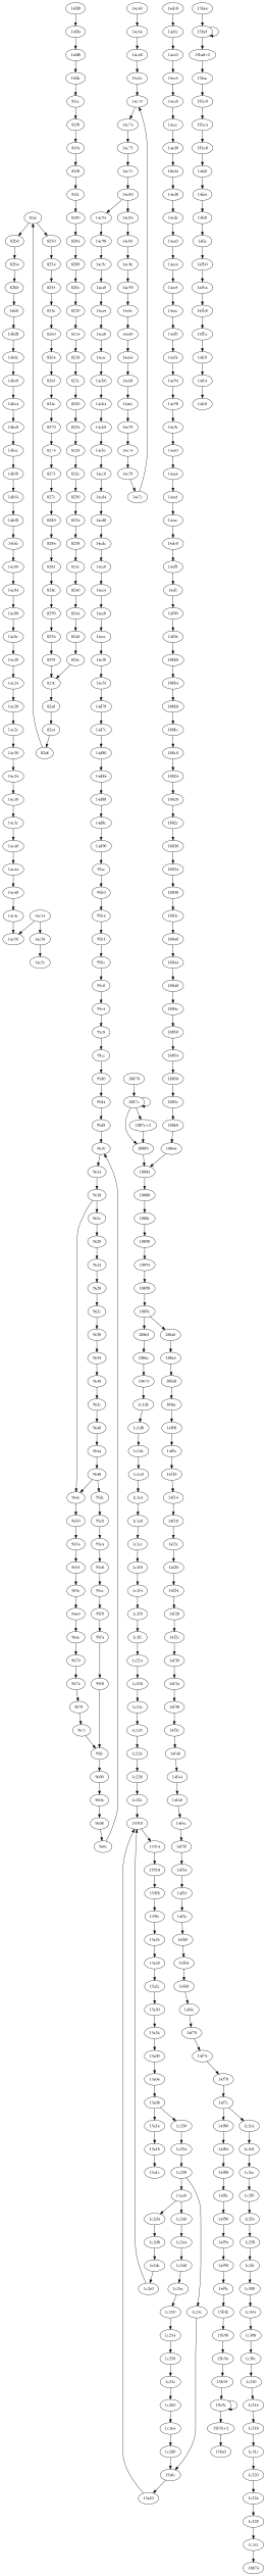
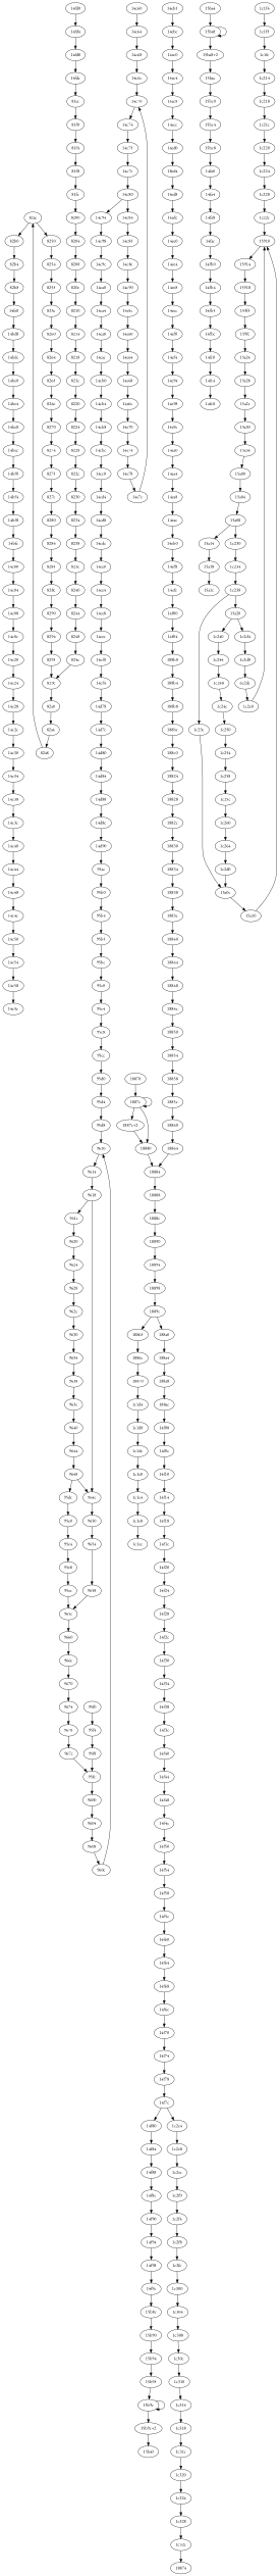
  digraph {
    fontname="EB Garamond"
    node [fontname="EB Garamond"]
    edge [fontname="EB Garamond"]
    "14bd8"
    "14bdc"
    "14be0"
    "14be4"
    "14be8"
    "14bec"
    "14bf0"
    "14bf4"
    "14bf8"
    "14bfc"
    "14c00"
    "14c04"
    "14c08"
    "14c0c"
    "14c20"
    "14c24"
    "14c28"
    "14c2c"
    "14c30"
    "14c34"
    "14c38"
    "14c3c"
    "14c40"
    "14c44"
    "14c48"
    "14c4c"
    "14c50"
    "14c54"
    "14c58"
    "14c5c"
    "14c60"
    "14c64"
    "14c68"
    "14c6c"
    "14c70"
    "14c74"
    "14c78"
    "14c7c"
    "14c80"
    "14c84"
    "14c94"
    "14c88"
    "14c98"
    "14c8c"
    "14c9c"
    "14c90"
    "14e5c"
    "14e60"
    "14e64"
    "14ca0"
    "14ca4"
    "14ca8"
    "14cac"
    "14cb0"
    "14cb4"
    "14cb8"
    "14cbc"
    "14cc0"
    "14cd4"
    "14cd8"
    "14cdc"
    "14ce0"
    "14ce4"
    "14ce8"
    "14cec"
    "14cf0"
    "14cf4"
    "14d78"
    "14d7c"
    "14d80"
    "14d84"
    "14d88"
    "14d8c"
    "14d90"
    "95ac"
    "95b0"
    "95b4"
    "14e68"
    "14e6c"
    "14e70"
    "14e74"
    "14e78"
    "14e7c"
    "14e94"
    "14e98"
    "14e9c"
    "14ea0"
    "14ea4"
    "14ea8"
    "14eac"
    "14eb0"
    "14ef8"
    "14efc"
    "14f00"
    "14eb8"
    "14ebc"
    "14ec0"
    "14ec4"
    "14ec8"
    "14ecc"
    "14ed0"
    n102 [label="18ed4"]
    "14ed8"
    "14edc"
    "14ee0"
    "14ee4"
    "14ee8"
    "14eec"
    "14ef0"
    "14ef4"
    "14f04"
    "188b0"
    "188b4"
    "188b8"
    "14f08"
    "14f0c"
    "14f10"
    "14f14"
    "14f18"
    "14f1c"
    "14f20"
    "14f24"
    "14f28"
    "14f2c"
    "14f30"
    "14f34"
    "14f38"
    "14f3c"
    "14f40"
    "14f44"
    "14f48"
    "14f4c"
    "14f50"
    "14f54"
    "14f58"
    "14f5c"
    "14f60"
    "14f64"
    "14f68"
    "14f6c"
    "14f70"
    "14f74"
    "14f78"
    "14f7c"
    "14f80"
    "1c2e4"
    "14f84"
    "14f88"
    "14f8c"
    "14f90"
    "14f94"
    "14f98"
    "14f9c"
    "15b8c"
    "15b90"
    "15b94"
    "14fa0"
    "14fa4"
    "14fa8"
    "14fac"
    "14fb0"
    "14fb4"
    "14fb8"
    "14fbc"
    "14fc0"
    "14fc4"
    "14fc8"
    "14fd0"
    "14fd4"
    "14fd8"
    "14fdc"
    "81ec"
    "81f0"
    "81f4"
    "14fe0"
    15910
    15914
    15918
    "159f8"
    "159fc"
    "15a24"
    "15a28"
    "15a2c"
    "15a00"
    "15a04"
    "15a08"
    "15a14"
    "1c230"
    "15a18"
    "1c234"
    "1c2e8"
    "15a1c"
    "1c238"
    "1c2ec"
    "15a0c"
    "15a10"
    "15a20"
    "1c240"
    "1c2d4"
    "1c244"
    "1c2d8"
    "1c248"
    n203 [label="6c2dc"]
    "15a30"
    "15a34"
    "15b98"
    "15b9c"
    "15b9c+2"
    "15ba0"
    "15ba4"
    "15ba8"
    "15ba8+2"
    "15bac"
    "15bc0"
    "15bc4"
    "15bc8"
    18824
    18828
    "1882c"
    18830
    18834
    18838
    "1883c"
    18840
    18844
    18848
    "1884c"
    18850
    18854
    18858
    "1885c"
    18860
    18864
    18884
    18888
    "1888c"
    18868
    "1886c"
    18870
    "1c1d4"
    "1c1d8"
    "1c1dc"
    18878
    "1887c"
    "1887c+2"
    18880
    18890
    18894
    18898
    "1889c"
    "188a0"
    "188a4"
    "188a8"
    "188ac"
    "188bc"
    "188c0"
    "1c1e0"
    "1c1e4"
    "1c1e8"
    "1c1ec"
-   "1c1f0"
    "1c1f4"
    "1c1f8"
    "1c1fc"
    "1c214"
    "1c218"
    "1c21c"
    "1c220"
    "1c224"
    "1c228"
    "1c22c"
    "1c23c"
    "1c24c"
    "1c250"
    "1c254"
    "1c258"
    "1c25c"
    "1c260"
    "1c264"
    "1c2d0"
    "1c2e0"
    "1c2f0"
    "1c2f4"
    "1c2f8"
    "1c2fc"
    "1c300"
    "1c304"
    "1c308"
    "1c30c"
    "1c310"
    "1c314"
    "1c318"
    "1c31c"
    "1c320"
    "1c324"
    "1c328"
    "1c32c"
    18874
    "81f8"
    "81fc"
    8200
    8204
    8208
    "820c"
    8210
    8214
    8218
    "821c"
    8220
    8224
    8228
    "822c"
    8230
    8234
    8238
    "823c"
    8240
    8244
    8248
    "824c"
    "829c"
    "82a0"
    "82a4"
    8250
    8254
    8258
    "825c"
    8260
    8264
    8268
    "826c"
    8270
    8274
    8278
    "827c"
    8280
    8284
    8288
    "828c"
    8290
    8294
    8298
    "82a8"
    "82ac"
    "82b0"
    "82b4"
    "82b8"
    "95b8"
    "95bc"
    "95c0"
    "95c4"
    "95c8"
    "95cc"
    "95d0"
    "95d4"
    "95d8"
    9610
    9614
    9618
    "95dc"
    "95e0"
    "95e4"
    "95e8"
    "95ec"
    "95f0"
    "95f4"
    "95f8"
    "95fc"
    9600
    9604
    9608
    "960c"
    "961c"
    "964c"
    9620
    9650
    9624
    9654
    9628
    "962c"
    9630
    9634
    9638
    "963c"
    9640
    9644
    9648
    9658
    "965c"
    9660
    "966c"
    9670
    9674
    9678
    "967c"
    "14bd8" -> "14bdc"
    "14bdc" -> "14be0"
    "14be0" -> "14be4"
    "14be4" -> "14be8"
    "14be8" -> "14bec"
    "14bec" -> "14bf0"
    "14bf0" -> "14bf4"
    "14bf4" -> "14bf8"
    "14bf8" -> "14bfc"
    "14bfc" -> "14c00"
    "14c00" -> "14c04"
    "14c04" -> "14c08"
    "14c08" -> "14c0c"
    "14c0c" -> "14c20"
    "14c20" -> "14c24"
    "14c24" -> "14c28"
    "14c28" -> "14c2c"
    "14c2c" -> "14c30"
    "14c30" -> "14c34"
    "14c34" -> "14c38"
    "14c38" -> "14c3c"
    "14c3c" -> "14c40"
    "14c40" -> "14c44"
    "14c44" -> "14c48"
    "14c48" -> "14c4c"
    "14c4c" -> "14c50"
-   "14c54" -> "14c50"
+   "14c50" -> "14c54"
    "14c54" -> "14c58"
    "14c58" -> "14c5c"
    "14c60" -> "14c64"
    "14c64" -> "14c68"
    "14c68" -> "14c6c"
    "14c6c" -> "14c70"
    "14c70" -> "14c74"
    "14c74" -> "14c78"
    "14c78" -> "14c7c"
    "14c7c" -> "14c80"
    "14c80" -> "14c84"
    "14c80" -> "14c94"
    "14c84" -> "14c88"
    "14c94" -> "14c98"
    "14c88" -> "14c8c"
    "14c98" -> "14c9c"
    "14c8c" -> "14c90"
    "14c9c" -> "14ca0"
    "14c90" -> "14e5c"
    "14e5c" -> "14e60"
    "14e60" -> "14e64"
    "14e64" -> "14e68"
    "14ca0" -> "14ca4"
    "14ca4" -> "14ca8"
    "14ca8" -> "14cac"
    "14cac" -> "14cb0"
    "14cb0" -> "14cb4"
    "14cb4" -> "14cb8"
    "14cb8" -> "14cbc"
    "14cbc" -> "14cc0"
    "14cc0" -> "14cd4"
    "14cd4" -> "14cd8"
    "14cd8" -> "14cdc"
    "14cdc" -> "14ce0"
    "14ce0" -> "14ce4"
    "14ce4" -> "14ce8"
    "14ce8" -> "14cec"
    "14cec" -> "14cf0"
    "14cf0" -> "14cf4"
    "14cf4" -> "14d78"
    "14d78" -> "14d7c"
    "14d7c" -> "14d80"
    "14d80" -> "14d84"
    "14d84" -> "14d88"
    "14d88" -> "14d8c"
    "14d8c" -> "14d90"
    "14d90" -> "95ac"
    "95ac" -> "95b0"
    "95b0" -> "95b4"
    "95b4" -> "95b8"
    "14e68" -> "14e6c"
    "14e6c" -> "14e70"
    "14e70" -> "14e74"
    "14e74" -> "14e78"
    "14e78" -> "14e7c"
    "14e7c" -> "14c70"
    "14e94" -> "14e98"
    "14e98" -> "14e9c"
    "14e9c" -> "14ea0"
    "14ea0" -> "14ea4"
    "14ea4" -> "14ea8"
    "14ea8" -> "14eac"
    "14eac" -> "14eb0"
    "14eb0" -> "14ef8"
    "14ef8" -> "14efc"
    "14efc" -> "14f00"
    "14f00" -> "14f04"
    "14eb8" -> "14ebc"
    "14ebc" -> "14ec0"
    "14ec0" -> "14ec4"
    "14ec4" -> "14ec8"
    "14ec8" -> "14ecc"
    "14ecc" -> "14ed0"
    "14ed0" -> n102
    n102 -> "14ed8"
    "14ed8" -> "14edc"
    "14edc" -> "14ee0"
    "14ee0" -> "14ee4"
    "14ee4" -> "14ee8"
    "14ee8" -> "14eec"
    "14eec" -> "14ef0"
    "14ef0" -> "14ef4"
    "14ef4" -> "14e94"
    "14f04" -> "188b0"
    "188b0" -> "188b4"
    "188b4" -> "188b8"
    "188b8" -> "188bc"
    "14f08" -> "14f0c"
    "14f0c" -> "14f10"
    "14f10" -> "14f14"
    "14f14" -> "14f18"
    "14f18" -> "14f1c"
    "14f1c" -> "14f20"
    "14f20" -> "14f24"
    "14f24" -> "14f28"
    "14f28" -> "14f2c"
    "14f2c" -> "14f30"
    "14f30" -> "14f34"
    "14f34" -> "14f38"
    "14f38" -> "14f3c"
    "14f3c" -> "14f40"
    "14f40" -> "14f44"
    "14f44" -> "14f48"
    "14f48" -> "14f4c"
    "14f4c" -> "14f50"
    "14f50" -> "14f54"
    "14f54" -> "14f58"
    "14f58" -> "14f5c"
    "14f5c" -> "14f60"
    "14f60" -> "14f64"
    "14f64" -> "14f68"
    "14f68" -> "14f6c"
    "14f6c" -> "14f70"
    "14f70" -> "14f74"
    "14f74" -> "14f78"
    "14f78" -> "14f7c"
    "14f7c" -> "14f80"
    "14f7c" -> "1c2e4"
    "14f80" -> "14f84"
    "1c2e4" -> "1c2e8"
    "14f84" -> "14f88"
    "14f88" -> "14f8c"
    "14f8c" -> "14f90"
    "14f90" -> "14f94"
    "14f94" -> "14f98"
    "14f98" -> "14f9c"
    "14f9c" -> "15b8c"
    "15b8c" -> "15b90"
    "15b90" -> "15b94"
    "15b94" -> "15b98"
    "14fa0" -> "14fa4"
    "14fa4" -> "14fa8"
    "14fa8" -> "14fac"
    "14fac" -> "14fb0"
    "14fb0" -> "14fb4"
    "14fb4" -> "14fb8"
    "14fb8" -> "14fbc"
    "14fbc" -> "14fc0"
    "14fc0" -> "14fc4"
    "14fc4" -> "14fc8"
    "14fd0" -> "14fd4"
    "14fd4" -> "14fd8"
    "14fd8" -> "14fdc"
    "14fdc" -> "81ec"
    "81ec" -> "81f0"
    "81f0" -> "81f4"
    "81f4" -> "81f8"
    "14fe0" -> "14bd8"
    15910 -> 15914
    15914 -> 15918
    15918 -> "159f8"
    "159f8" -> "159fc"
    "159fc" -> "15a24"
    "15a24" -> "15a28"
    "15a28" -> "15a2c"
    "15a2c" -> "15a30"
    "15a00" -> "15a04"
    "15a04" -> "15a08"
    "15a08" -> "15a14"
    "15a08" -> "1c230"
    "15a14" -> "15a18"
    "1c230" -> "1c234"
    "15a18" -> "15a1c"
    "1c234" -> "1c238"
    "1c2e8" -> "1c2ec"
    "1c238" -> "15a20"
    "1c238" -> "1c23c"
    "1c2ec" -> "1c2f0"
    "15a0c" -> "15a10"
    "15a10" -> 15910
    "15a20" -> "1c240"
    "15a20" -> "1c2d4"
    "1c240" -> "1c244"
    "1c2d4" -> "1c2d8"
    "1c244" -> "1c248"
    "1c2d8" -> n203
    "1c248" -> "1c24c"
    n203 -> "1c2e0"
    "15a30" -> "15a34"
    "15a34" -> "15a00"
    "15b98" -> "15b9c"
    "15b9c" -> "15b9c"
    "15b9c" -> "15b9c+2"
    "15b9c+2" -> "15ba0"
    "15ba4" -> "15ba8"
    "15ba8" -> "15ba8"
    "15ba8" -> "15ba8+2"
    "15ba8+2" -> "15bac"
    "15bac" -> "15bc0"
    "15bc0" -> "15bc4"
    "15bc4" -> "15bc8"
    "15bc8" -> "14fa0"
    18824 -> 18828
    18828 -> "1882c"
    "1882c" -> 18830
    18830 -> 18834
    18834 -> 18838
    18838 -> "1883c"
    "1883c" -> 18840
    18840 -> 18844
    18844 -> 18848
    18848 -> "1884c"
    "1884c" -> 18850
    18850 -> 18854
    18854 -> 18858
    18858 -> "1885c"
    "1885c" -> 18860
    18860 -> 18864
    18864 -> 18884
    18884 -> 18888
    18888 -> "1888c"
    "1888c" -> 18890
    18868 -> "1886c"
    "1886c" -> 18870
    18870 -> "1c1d4"
    "1c1d4" -> "1c1d8"
    "1c1d8" -> "1c1dc"
    "1c1dc" -> "1c1e0"
    18878 -> "1887c"
    "1887c" -> "1887c"
    "1887c" -> "1887c+2"
    "1887c" -> 18880
    "1887c+2" -> 18880
    18880 -> 18884
    18890 -> 18894
    18894 -> 18898
    18898 -> "1889c"
    "1889c" -> 18868
    "1889c" -> "188a0"
    "188a0" -> "188a4"
    "188a4" -> "188a8"
    "188a8" -> "188ac"
    "188ac" -> "14f08"
    "188bc" -> "188c0"
    "188c0" -> 18824
    "1c1e0" -> "1c1e4"
    "1c1e4" -> "1c1e8"
    "1c1e8" -> "1c1ec"
-   "1c1ec" -> "1c1f0"
-   "1c1f0" -> "1c1f4"
    "1c1f4" -> "1c1f8"
    "1c1f8" -> "1c1fc"
    "1c1fc" -> "1c214"
    "1c214" -> "1c218"
    "1c218" -> "1c21c"
    "1c21c" -> "1c220"
    "1c220" -> "1c224"
    "1c224" -> "1c228"
    "1c228" -> "1c22c"
    "1c22c" -> 15910
    "1c23c" -> "15a0c"
    "1c24c" -> "1c250"
    "1c250" -> "1c254"
    "1c254" -> "1c258"
    "1c258" -> "1c25c"
    "1c25c" -> "1c260"
    "1c260" -> "1c264"
    "1c264" -> "1c2d0"
    "1c2d0" -> "15a0c"
    "1c2e0" -> 15910
    "1c2f0" -> "1c2f4"
    "1c2f4" -> "1c2f8"
    "1c2f8" -> "1c2fc"
    "1c2fc" -> "1c300"
    "1c300" -> "1c304"
    "1c304" -> "1c308"
    "1c308" -> "1c30c"
    "1c30c" -> "1c310"
    "1c310" -> "1c314"
    "1c314" -> "1c318"
    "1c318" -> "1c31c"
    "1c31c" -> "1c320"
    "1c320" -> "1c324"
    "1c324" -> "1c328"
    "1c328" -> "1c32c"
    "1c32c" -> 18874
    "81f8" -> "81fc"
    "81fc" -> 8200
    8200 -> 8204
    8204 -> 8208
    8208 -> "820c"
    "820c" -> 8210
    8210 -> 8214
    8214 -> 8218
    8218 -> "821c"
    "821c" -> 8220
    8220 -> 8224
    8224 -> 8228
    8228 -> "822c"
    "822c" -> 8230
    8230 -> 8234
    8234 -> 8238
    8238 -> "823c"
    "823c" -> 8240
    8240 -> 8244
    8244 -> 8248
    8248 -> "824c"
    "824c" -> "829c"
    "829c" -> "82a0"
    "82a0" -> "82a4"
    "82a4" -> "82a8"
    8250 -> 8254
    8254 -> 8258
    8258 -> "825c"
    "825c" -> 8260
    8260 -> 8264
    8264 -> 8268
    8268 -> "826c"
    "826c" -> 8270
    8270 -> 8274
    8274 -> 8278
    8278 -> "827c"
    "827c" -> 8280
    8280 -> 8284
    8284 -> 8288
    8288 -> "828c"
    "828c" -> 8290
    8290 -> 8294
    8294 -> 8298
    8298 -> "829c"
    "82a8" -> "82ac"
    "82ac" -> 8250
    "82ac" -> "82b0"
    "82b0" -> "82b4"
    "82b4" -> "82b8"
    "82b8" -> "14fe0"
    "95b8" -> "95bc"
    "95bc" -> "95c0"
    "95c0" -> "95c4"
    "95c4" -> "95c8"
    "95c8" -> "95cc"
    "95cc" -> "95d0"
    "95d0" -> "95d4"
    "95d4" -> "95d8"
    "95d8" -> 9610
    9610 -> 9614
    9614 -> 9618
    9618 -> "961c"
    9618 -> "964c"
    "95dc" -> "95e0"
    "95e0" -> "95e4"
    "95e4" -> "95e8"
    "95e8" -> "95ec"
-   "95ec" -> "95f0"
+   "95ec" -> "965c"
    "95f0" -> "95f4"
    "95f4" -> "95f8"
    "95f8" -> "95fc"
    "95fc" -> 9600
    9600 -> 9604
    9604 -> 9608
    9608 -> "960c"
    "960c" -> 9610
    "961c" -> 9620
    "964c" -> 9650
    9620 -> 9624
    9650 -> 9654
    9624 -> 9628
    9654 -> 9658
    9628 -> "962c"
    "962c" -> 9630
    9630 -> 9634
    9634 -> 9638
    9638 -> "963c"
    "963c" -> 9640
    9640 -> 9644
    9644 -> 9648
    9648 -> "95dc"
    9648 -> "964c"
    9658 -> "965c"
    "965c" -> 9660
    9660 -> "966c"
    "966c" -> 9670
    9670 -> 9674
    9674 -> 9678
    9678 -> "967c"
    "967c" -> "95fc"
  }
